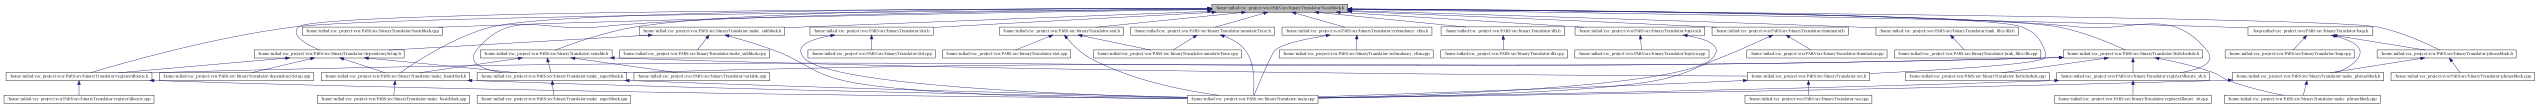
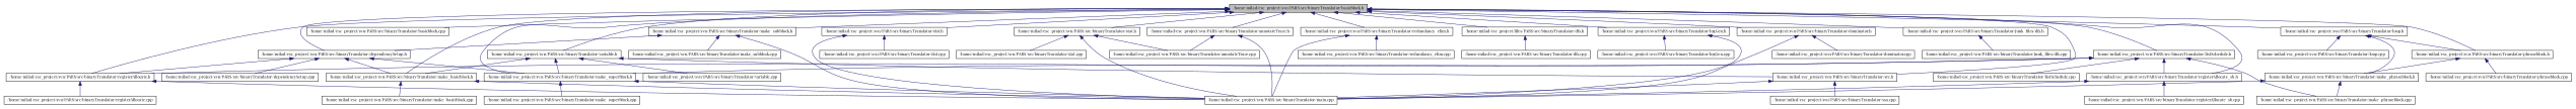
  digraph {
    fontname="Playfair Display"
    node [color=black fillcolor=white fontname="Playfair Display" fontsize=10 shape=record style=filled]
    edge [color=midnightblue dir=back fontname="Playfair Display" fontsize=10 labelfontname=Helvetica labelfontsize=10 style=solid]
    n1 [fillcolor=grey75 fontcolor=black height=0.2 label="/home/milad/esc_project/svn/PARS/src/binaryTranslator/basicblock.h" width=0.4]
    n2 [height=0.2 label="/home/milad/esc_project/svn/PARS/src/binaryTranslator/annotateTrace.h" width=0.4]
    n3 [height=0.2 label="/home/milad/esc_project/svn/PARS/src/binaryTranslator/stat.h" width=0.4]
    n4 [height=0.2 label="/home/milad/esc_project/svn/PARS/src/binaryTranslator/basicblock.cpp" width=0.4]
    n5 [height=0.2 label="/home/milad/esc_project/svn/PARS/src/binaryTranslator/dependencySetup.h" width=0.4]
    n6 [height=0.2 label="/home/milad/esc_project/svn/PARS/src/binaryTranslator/registerAllocate.h" width=0.4]
    n7 [height=0.2 label="/home/milad/esc_project/svn/PARS/src/binaryTranslator/make_basicblock.h" width=0.4]
    n8 [height=0.2 label="/home/milad/esc_project/svn/PARS/src/binaryTranslator/make_superblock.h" width=0.4]
    n9 [height=0.2 label="/home/milad/esc_project/svn/PARS/src/binaryTranslator/make_subblock.h" width=0.4]
-   n10 [height=0.2 label="/home/milad/esc_project/svn/PARS/src/binaryTranslator/dfs.h" width=0.4]
+   n10 [height=0.2 label="/home/milad/esc_project/files/PARS/src/binaryTranslator/dfs.h" width=0.4]
    n11 [height=0.2 label="/home/milad/esc_project/svn/PARS/src/binaryTranslator/dominator.h" width=0.4]
    n12 [height=0.2 label="/home/milad/esc_project/svn/PARS/src/binaryTranslator/dot.h" width=0.4]
    n13 [height=0.2 label="/home/milad/esc_project/svn/PARS/src/binaryTranslator/junk_files/dfs.h" width=0.4]
    n14 [height=0.2 label="/home/milad/esc_project/svn/PARS/src/binaryTranslator/listSchedule.h" width=0.4]
    n15 [height=0.2 label="/home/milad/esc_project/svn/PARS/src/binaryTranslator/registerAllocate_sb.h" width=0.4]
    n16 [height=0.2 label="/home/milad/esc_project/svn/PARS/src/binaryTranslator/logGen.h" width=0.4]
-   n17 [height=0.2 label="/loop/milad/esc_project/svn/PARS/src/binaryTranslator/loop.h" width=0.4]
+   n17 [height=0.2 label="/home/milad/esc_project/svn/PARS/src/binaryTranslator/loop.h" width=0.4]
    n18 [height=0.2 label="/home/milad/esc_project/svn/PARS/src/binaryTranslator/phraseblock.h" width=0.4]
    n19 [height=0.2 label="/home/milad/esc_project/svn/PARS/src/binaryTranslator/variable.h" width=0.4]
    n20 [height=0.2 label="/home/milad/esc_project/svn/PARS/src/binaryTranslator/src.h" width=0.4]
    n21 [height=0.2 label="/home/milad/esc_project/svn/PARS/src/binaryTranslator/redundancy_elim.h" width=0.4]
    n22 [height=0.2 label="/home/milad/esc_project/svn/PARS/src/binaryTranslator/annotateTrace.cpp" width=0.4]
    n23 [height=0.2 label="/home/milad/esc_project/svn/PARS/src/binaryTranslator/main.cpp" width=0.4]
    n24 [height=0.2 label="/home/milad/esc_project/svn/PARS/src/binaryTranslator/stat.cpp" width=0.4]
    n25 [height=0.2 label="/home/milad/esc_project/svn/PARS/src/binaryTranslator/dependencySetup.cpp" width=0.4]
    n26 [height=0.2 label="/home/milad/esc_project/svn/PARS/src/binaryTranslator/registerAllocate.cpp" width=0.4]
    n27 [height=0.2 label="/home/milad/esc_project/svn/PARS/src/binaryTranslator/make_basicblock.cpp" width=0.4]
    n28 [height=0.2 label="/home/milad/esc_project/svn/PARS/src/binaryTranslator/make_superblock.cpp" width=0.4]
    n29 [height=0.2 label="/home/milad/esc_project/svn/PARS/src/binaryTranslator/make_subblock.cpp" width=0.4]
    n30 [height=0.2 label="/home/milad/esc_project/svn/PARS/src/binaryTranslator/dfs.cpp" width=0.4]
    n31 [height=0.2 label="/home/milad/esc_project/svn/PARS/src/binaryTranslator/dominator.cpp" width=0.4]
    n32 [height=0.2 label="/home/milad/esc_project/svn/PARS/src/binaryTranslator/dot.cpp" width=0.4]
    n33 [height=0.2 label="/home/milad/esc_project/svn/PARS/src/binaryTranslator/junk_files/dfs.cpp" width=0.4]
    n34 [height=0.2 label="/home/milad/esc_project/svn/PARS/src/binaryTranslator/listSchedule.cpp" width=0.4]
    n35 [height=0.2 label="/home/milad/esc_project/svn/PARS/src/binaryTranslator/make_phraseblock.cpp" width=0.4]
    n36 [height=0.2 label="/home/milad/esc_project/svn/PARS/src/binaryTranslator/registerAllocate_sb.cpp" width=0.4]
    n37 [height=0.2 label="/home/milad/esc_project/svn/PARS/src/binaryTranslator/logGen.cpp" width=0.4]
    n38 [height=0.2 label="/home/milad/esc_project/svn/PARS/src/binaryTranslator/loop.cpp" width=0.4]
    n39 [height=0.2 label="/home/milad/esc_project/svn/PARS/src/binaryTranslator/make_phraseblock.h" width=0.4]
    n40 [height=0.2 label="/home/milad/esc_project/svn/PARS/src/binaryTranslator/phraseblock.cpp" width=0.4]
    n41 [height=0.2 label="/home/milad/esc_project/svn/PARS/src/binaryTranslator/variable.cpp" width=0.4]
    n42 [height=0.2 label="/home/milad/esc_project/svn/PARS/src/binaryTranslator/ssa.cpp" width=0.4]
    n43 [height=0.2 label="/home/milad/esc_project/svn/PARS/src/binaryTranslator/redundancy_elim.cpp" width=0.4]
    n1 -> n2
    n1 -> n3
    n1 -> n4
    n1 -> n5
    n1 -> n6
    n1 -> n7
    n1 -> n8
    n1 -> n9
    n1 -> n10
    n1 -> n11
    n1 -> n12
    n1 -> n13
    n1 -> n14
    n1 -> n15
    n1 -> n16
    n1 -> n17
    n1 -> n18
    n1 -> n19
    n1 -> n20
    n1 -> n21
    n2 -> n22
    n2 -> n23
    n3 -> n22
    n3 -> n23
    n3 -> n24
    n5 -> n6
    n5 -> n7
    n5 -> n8
    n5 -> n25
    n6 -> n23
    n6 -> n26
    n7 -> n23
    n7 -> n27
    n8 -> n23
    n8 -> n28
    n9 -> n5
    n9 -> n23
    n9 -> n29
    n10 -> n30
    n11 -> n23
    n11 -> n31
    n12 -> n23
    n12 -> n32
    n13 -> n33
    n14 -> n6
    n14 -> n8
    n14 -> n15
    n14 -> n34
    n14 -> n35
    n15 -> n23
    n15 -> n36
    n16 -> n23
    n16 -> n37
    n17 -> n18
    n17 -> n38
    n17 -> n39
    n18 -> n39
    n18 -> n40
    n19 -> n7
    n19 -> n8
    n19 -> n20
    n19 -> n41
    n20 -> n23
    n20 -> n42
    n21 -> n23
    n21 -> n43
    n39 -> n23
    n39 -> n35
  }
